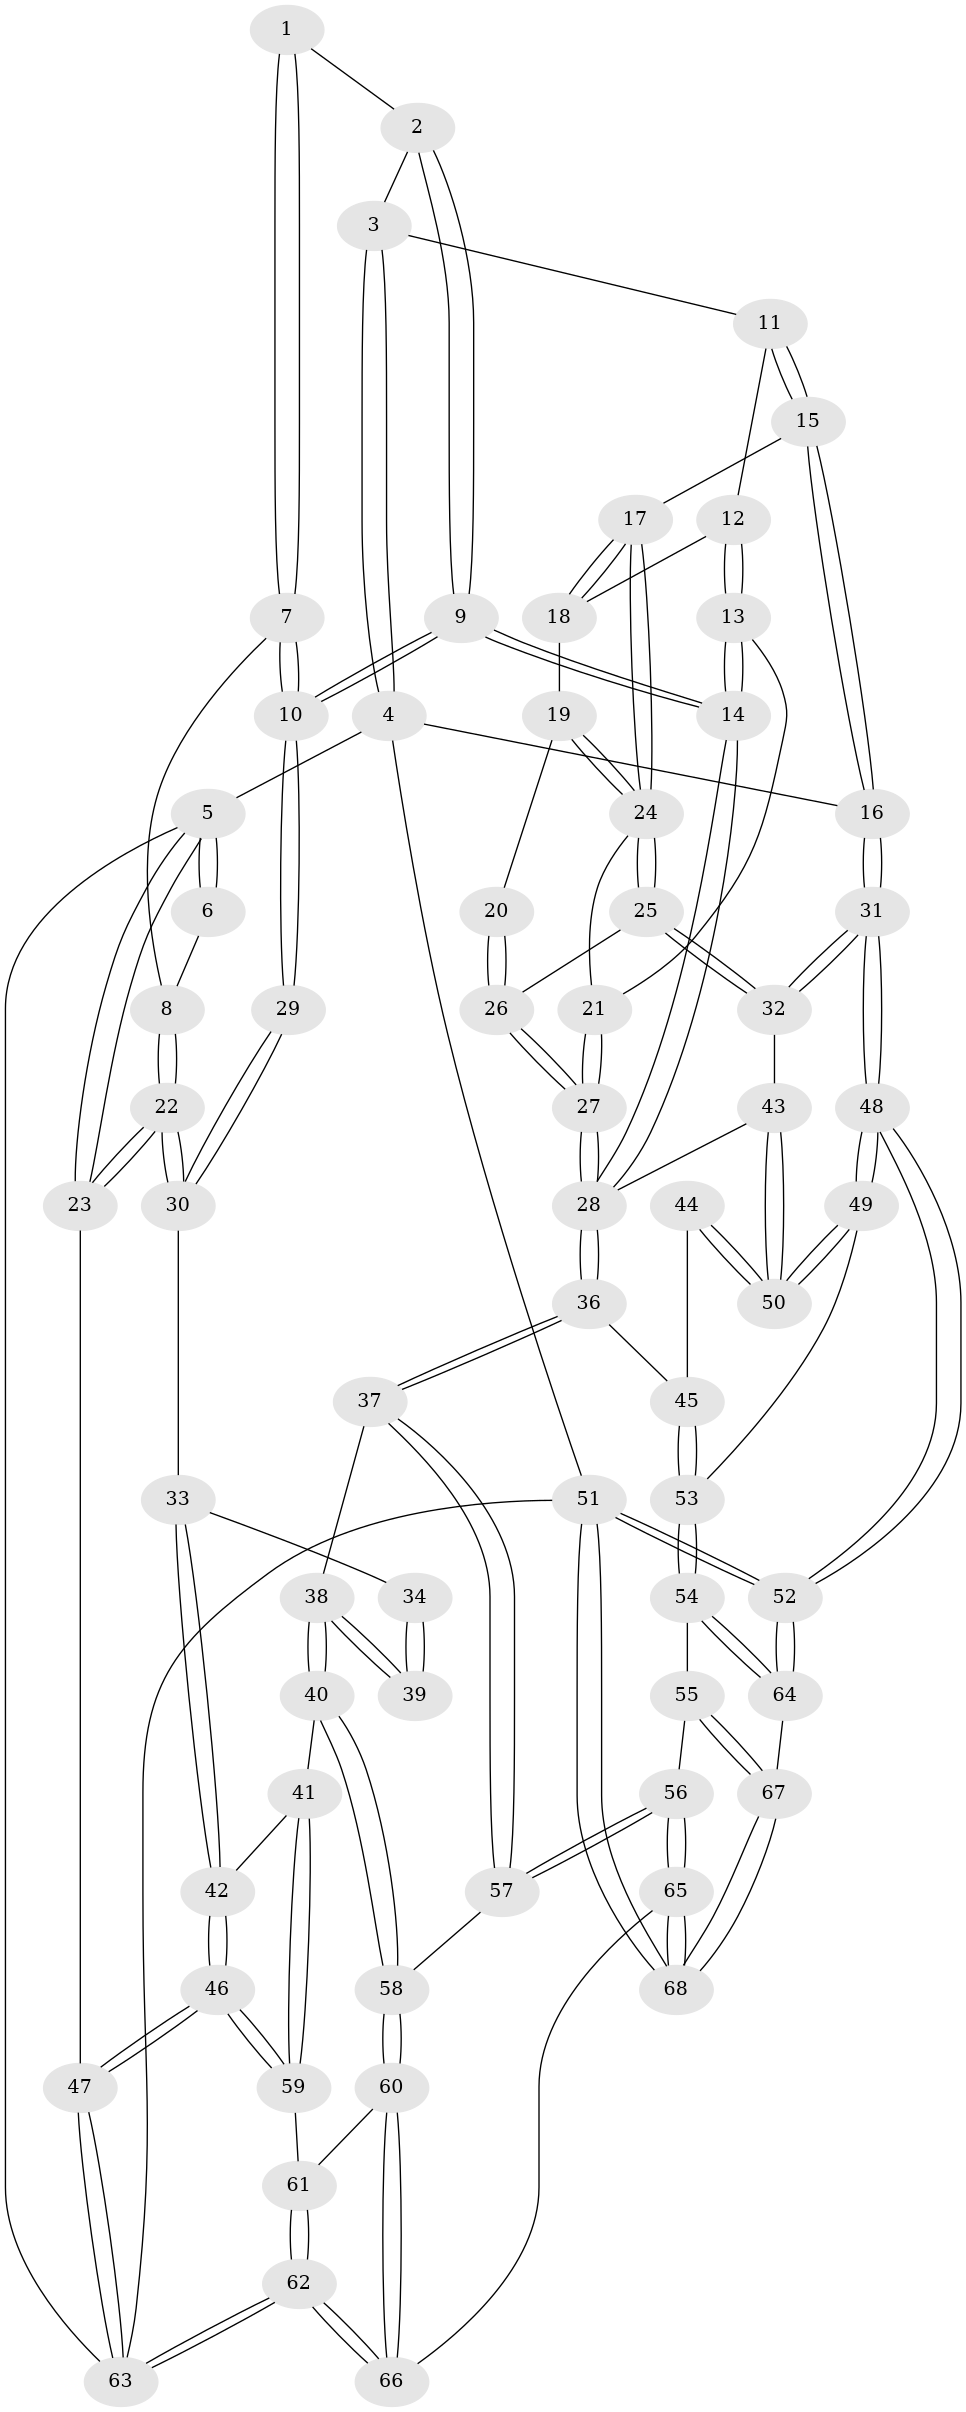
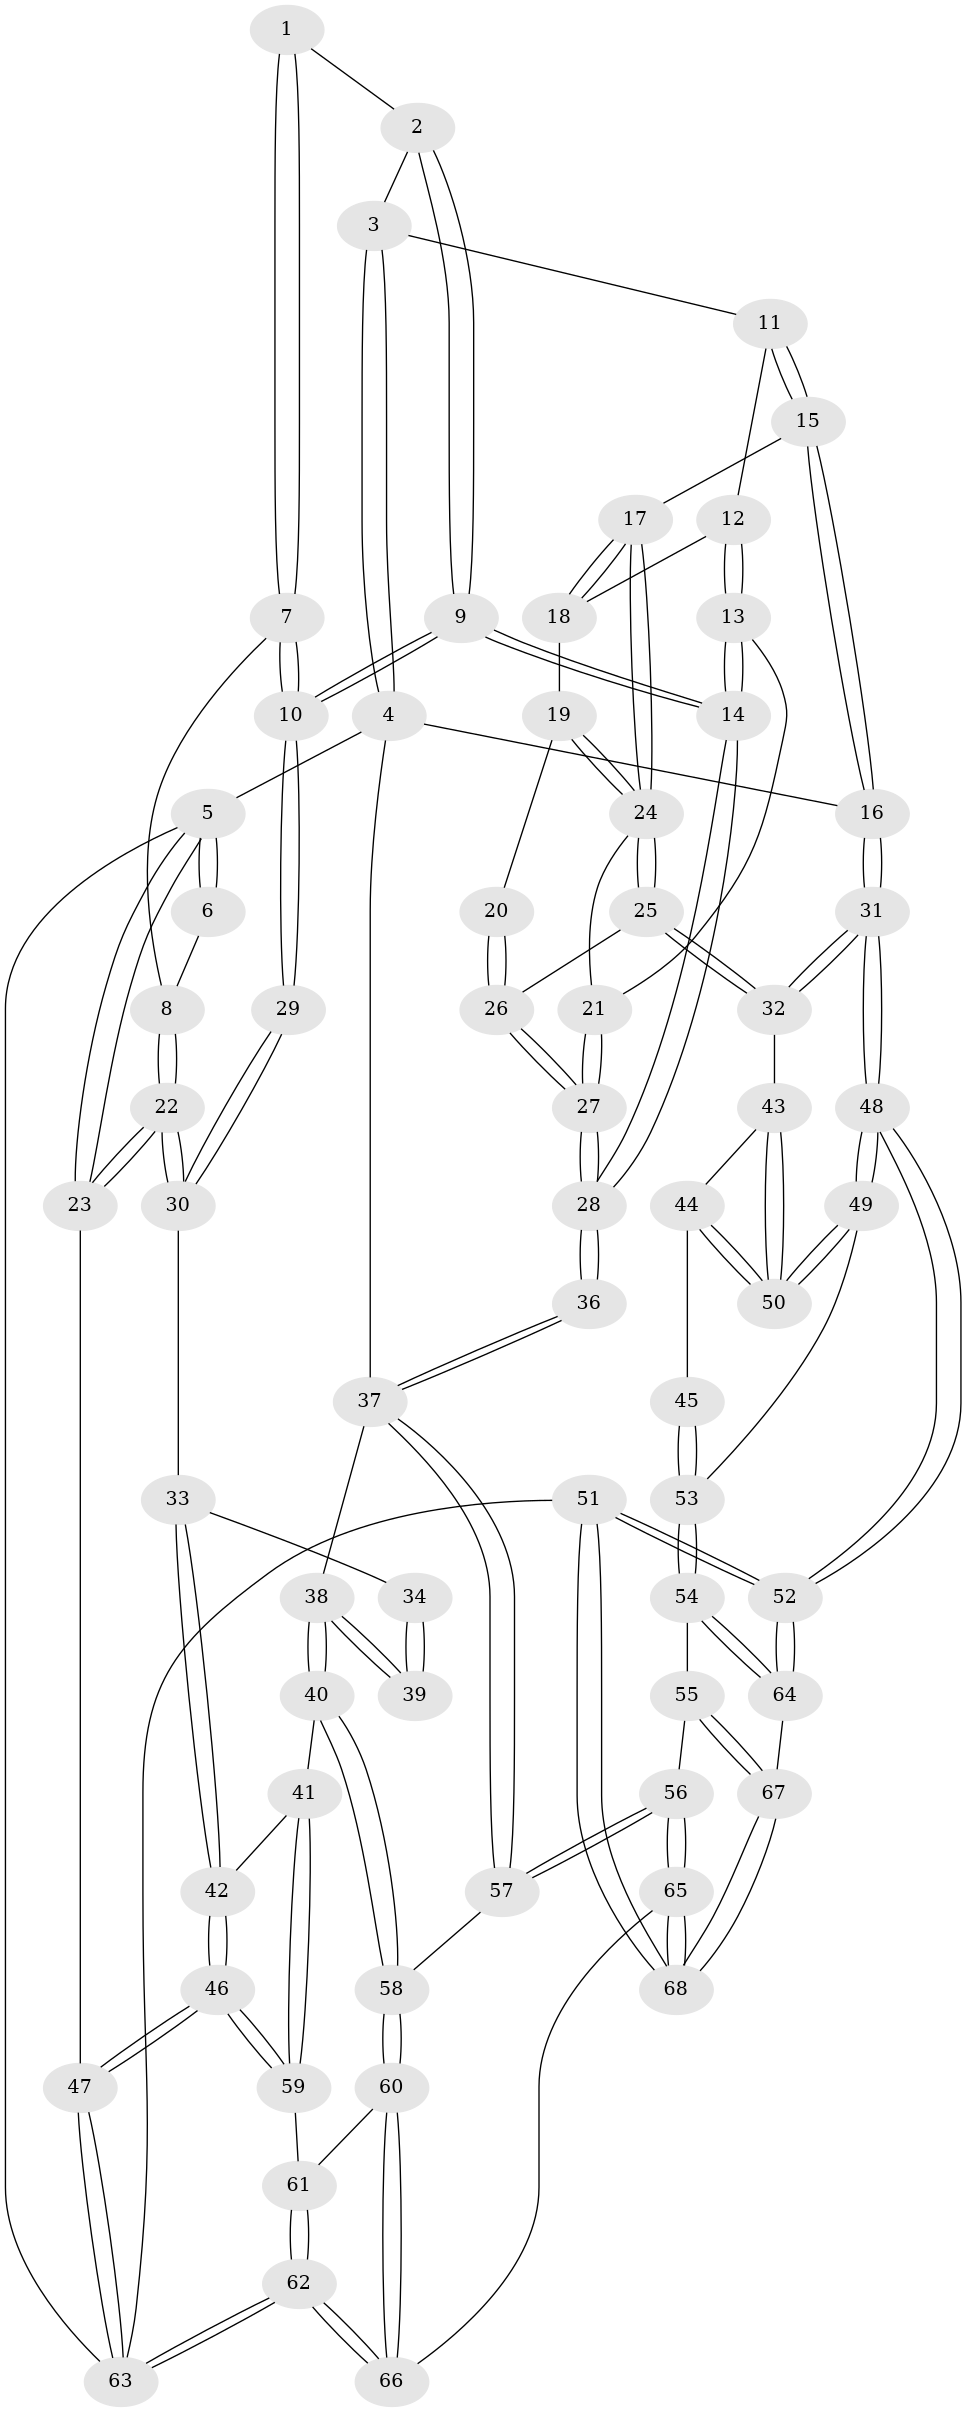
  graph {
    node [color=gray90 style=filled]
    1
    2
    7
    3
    9
    8
    10
    4
    11
    14
    5
    16
    51
    12
    15
    6
    23
    63
    31
    52
    68
    47
    22
    29
    30
    28
    13
    18
    17
    21
    19
    27
    36
    24
    32
    48
    25
    20
    26
    33
    43
    37
    45
    34
    42
    49
    44
    50
    39
    46
    38
    57
    53
    40
    58
    41
    59
    60
    61
    54
    64
    67
    55
    56
    65
    66
    62
    1 -- 2
    1 -- 7
    1 -- 7
    2 -- 3
    2 -- 9
    2 -- 9
    7 -- 8
    7 -- 10
    7 -- 10
    3 -- 4
    3 -- 4
    3 -- 11
    9 -- 10
    9 -- 10
    9 -- 14
    9 -- 14
    8 -- 22
    8 -- 22
    10 -- 29
    10 -- 29
    4 -- 5
    4 -- 16
-   4 -- 51
+   4 -- 37
    11 -- 12
    11 -- 15
    11 -- 15
    14 -- 28
    14 -- 28
    5 -- 6
    5 -- 6
    5 -- 23
    5 -- 23
    5 -- 63
    16 -- 31
    16 -- 31
    51 -- 63
    51 -- 52
    51 -- 52
    51 -- 68
    51 -- 68
    12 -- 13
    12 -- 13
    12 -- 18
    15 -- 16
    15 -- 16
    15 -- 17
    6 -- 8
    23 -- 47
    31 -- 32
    31 -- 32
    31 -- 48
    31 -- 48
    52 -- 64
    52 -- 64
    47 -- 63
    47 -- 63
    22 -- 23
    22 -- 23
    22 -- 30
    22 -- 30
    29 -- 30
    29 -- 30
    30 -- 33
    28 -- 36
    28 -- 36
    13 -- 14
    13 -- 14
    13 -- 21
    18 -- 19
    17 -- 18
    17 -- 18
    17 -- 24
    17 -- 24
    21 -- 27
    21 -- 27
    19 -- 24
    19 -- 24
    19 -- 20
    27 -- 28
    27 -- 28
    36 -- 37
    36 -- 37
-   36 -- 45
    24 -- 21
    24 -- 25
    24 -- 25
    32 -- 43
    48 -- 52
    48 -- 52
    48 -- 49
    48 -- 49
    25 -- 32
    25 -- 32
    25 -- 26
    20 -- 26
    20 -- 26
    26 -- 27
    26 -- 27
    33 -- 34
    33 -- 42
    33 -- 42
-   43 -- 28
+   43 -- 44
    43 -- 50
    43 -- 50
    37 -- 38
    37 -- 57
    37 -- 57
    45 -- 53
    45 -- 53
    34 -- 39
    34 -- 39
    42 -- 46
    42 -- 46
    49 -- 50
    49 -- 50
    49 -- 53
    44 -- 45
    44 -- 50
    44 -- 50
    46 -- 47
    46 -- 47
    46 -- 59
    46 -- 59
    38 -- 39
    38 -- 39
    38 -- 40
    38 -- 40
    57 -- 58
    53 -- 54
    53 -- 54
    40 -- 58
    40 -- 58
    40 -- 41
    58 -- 60
    58 -- 60
    41 -- 42
    41 -- 59
    41 -- 59
    59 -- 61
    60 -- 61
    60 -- 66
    60 -- 66
    61 -- 62
    61 -- 62
    54 -- 64
    54 -- 64
    54 -- 55
    64 -- 67
    67 -- 68
    67 -- 68
    55 -- 67
    55 -- 67
    55 -- 56
    56 -- 57
    56 -- 57
    56 -- 65
    56 -- 65
    65 -- 68
    65 -- 68
    65 -- 66
    62 -- 63
    62 -- 63
    62 -- 66
    62 -- 66
  }
